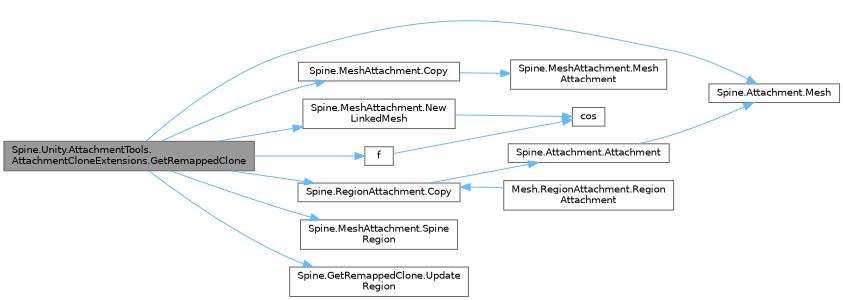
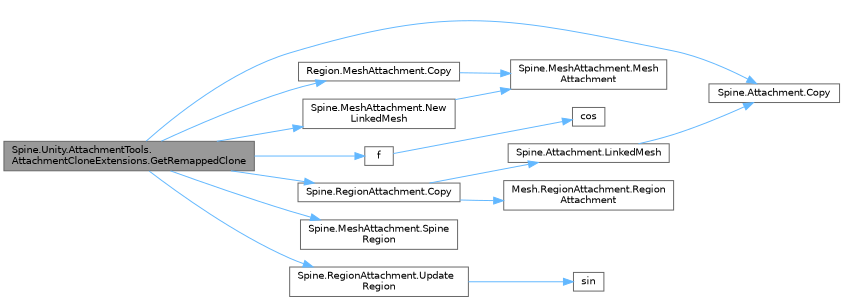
  digraph {
    rankdir=LR
    node [color=grey40 fillcolor=white fontname=Helvetica fontsize=10 shape=box style=filled]
    edge [color=steelblue1 fontname=Helvetica fontsize=10 labelfontname=Helvetica labelfontsize=10 style=solid]
    n1 [color=gray40 fillcolor=grey60 fontcolor=black height=0.2 label="Spine.Unity.AttachmentTools.\lAttachmentCloneExtensions.GetRemappedClone" width=0.4]
-   n2 [height=0.2 label="Spine.Attachment.Mesh" width=0.4]
-   n3 [height=0.2 label="Spine.MeshAttachment.Copy" width=0.4]
+   n2 [height=0.2 label="Spine.Attachment.Copy" width=0.4]
+   n3 [height=0.2 label="Region.MeshAttachment.Copy" width=0.4]
    n4 [height=0.2 label="Spine.MeshAttachment.New\lLinkedMesh" width=0.4]
    n5 [height=0.2 label="Spine.RegionAttachment.Copy" width=0.4]
    n6 [height=0.2 label=f width=0.4]
    n7 [height=0.2 label="Spine.MeshAttachment.Spine\lRegion" width=0.4]
-   n8 [height=0.2 label="Spine.GetRemappedClone.Update\lRegion" width=0.4]
+   n8 [height=0.2 label="Spine.RegionAttachment.Update\lRegion" width=0.4]
    n9 [height=0.2 label="Spine.MeshAttachment.Mesh\lAttachment" width=0.4]
-   n10 [height=0.2 label="Spine.Attachment.Attachment" width=0.4]
+   n10 [height=0.2 label="Spine.Attachment.LinkedMesh" width=0.4]
    n11 [height=0.2 label="Mesh.RegionAttachment.Region\lAttachment" width=0.4]
    n12 [height=0.2 label=cos width=0.4]
+   n13 [height=0.2 label=sin width=0.4]
    n1 -> n2
    n1 -> n3
    n1 -> n4
    n1 -> n5
    n1 -> n6
    n1 -> n7
    n1 -> n8
    n3 -> n9
-   n4 -> n12
+   n4 -> n9
    n5 -> n10
-   n11 -> n5
+   n5 -> n11
    n6 -> n12
+   n8 -> n13
    n10 -> n2
  }
